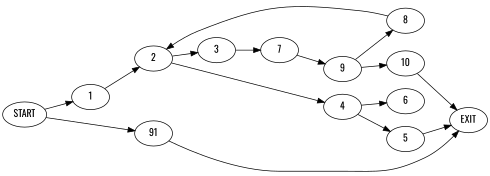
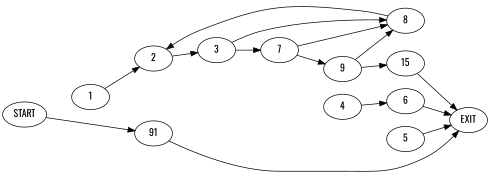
  digraph {
    fontname=Oswald
    rankdir=LR
    node [fontname=Oswald]
    edge [fontname=Oswald]
    n1 [label=START]
    1
    n3 [label=91]
    2
    n5 [label=EXIT]
    3
    4
    7
    8
    5
    6
    9
-   10
-   n1 -> 1
+   10 [label=15]
    n1 -> n3
    1 -> 2
    n3 -> n5
    2 -> 3
-   2 -> 4
    3 -> 7
-   4 -> 5
+   3 -> 8
    4 -> 6
+   7 -> 8
    7 -> 9
    8 -> 2
    5 -> n5
+   6 -> n5
    9 -> 8
    9 -> 10
    10 -> n5
  }
